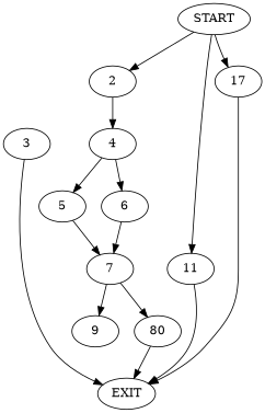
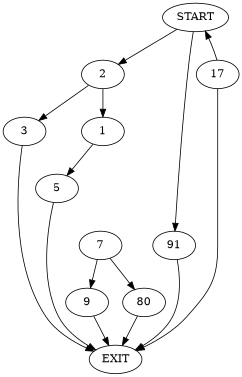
  digraph {
    n1 [label=START]
    2
-   11
+   11 [label=91]
    n4 [label=17]
    3
-   4
+   4 [label=1]
    n7 [label=EXIT]
    5
-   6
    7
    9
    n12 [label=80]
    n1 -> 2
    n1 -> 11
-   n1 -> n4
+   n4 -> n1
+   2 -> 3
    2 -> 4
    11 -> n7
    n4 -> n7
    3 -> n7
    4 -> 5
-   4 -> 6
-   5 -> 7
-   6 -> 7
+   5 -> n7
    7 -> 9
    7 -> n12
+   9 -> n7
    n12 -> n7
  }
